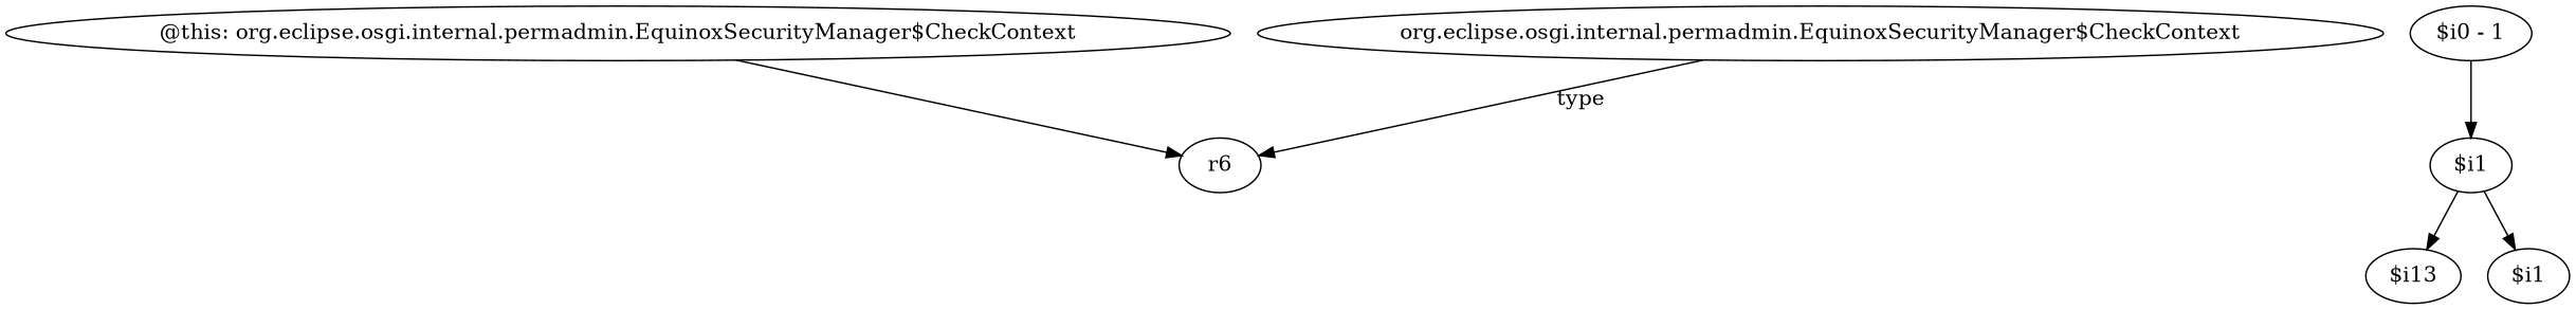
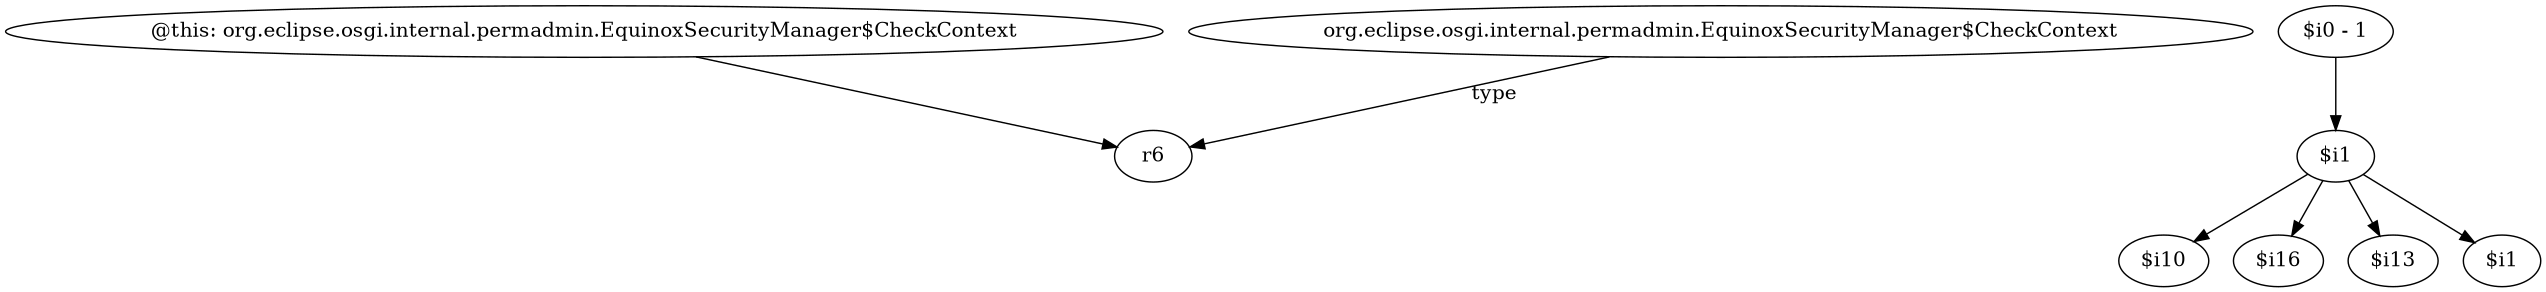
  digraph {
    n1 [label="@this: org.eclipse.osgi.internal.permadmin.EquinoxSecurityManager$CheckContext"]
    n2 [label=r6]
    n3 [label="$i1"]
+   n4 [label="$i10"]
+   n5 [label="$i16"]
    n6 [label="$i13"]
    n7 [label="$i1"]
    n8 [label="org.eclipse.osgi.internal.permadmin.EquinoxSecurityManager$CheckContext"]
    n9 [label="$i0 - 1"]
    n1 -> n2
+   n3 -> n4
+   n3 -> n5
    n3 -> n6
    n3 -> n7
    n8 -> n2 [label=type]
    n9 -> n3
  }
